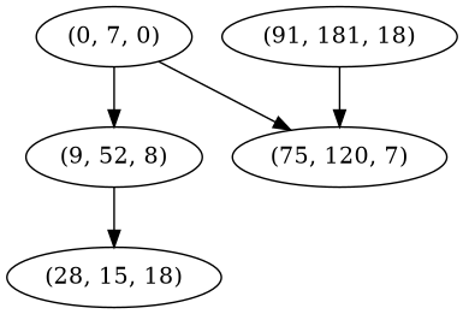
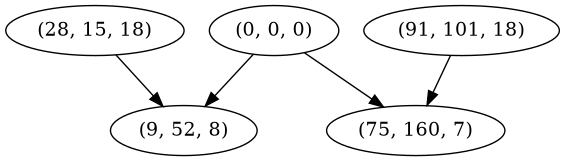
  digraph {
-   "(0, 0, 0)" [label="(0, 7, 0)"]
+   "(0, 0, 0)"
    "(9, 52, 8)"
-   "(75, 120, 7)"
+   "(75, 120, 7)" [label="(75, 160, 7)"]
    n4 [label="(28, 15, 18)"]
-   "(91, 101, 18)" [label="(91, 181, 18)"]
+   "(91, 101, 18)"
    "(0, 0, 0)" -> "(9, 52, 8)"
    "(0, 0, 0)" -> "(75, 120, 7)"
-   "(9, 52, 8)" -> n4
+   n4 -> "(9, 52, 8)"
    "(91, 101, 18)" -> "(75, 120, 7)"
  }
